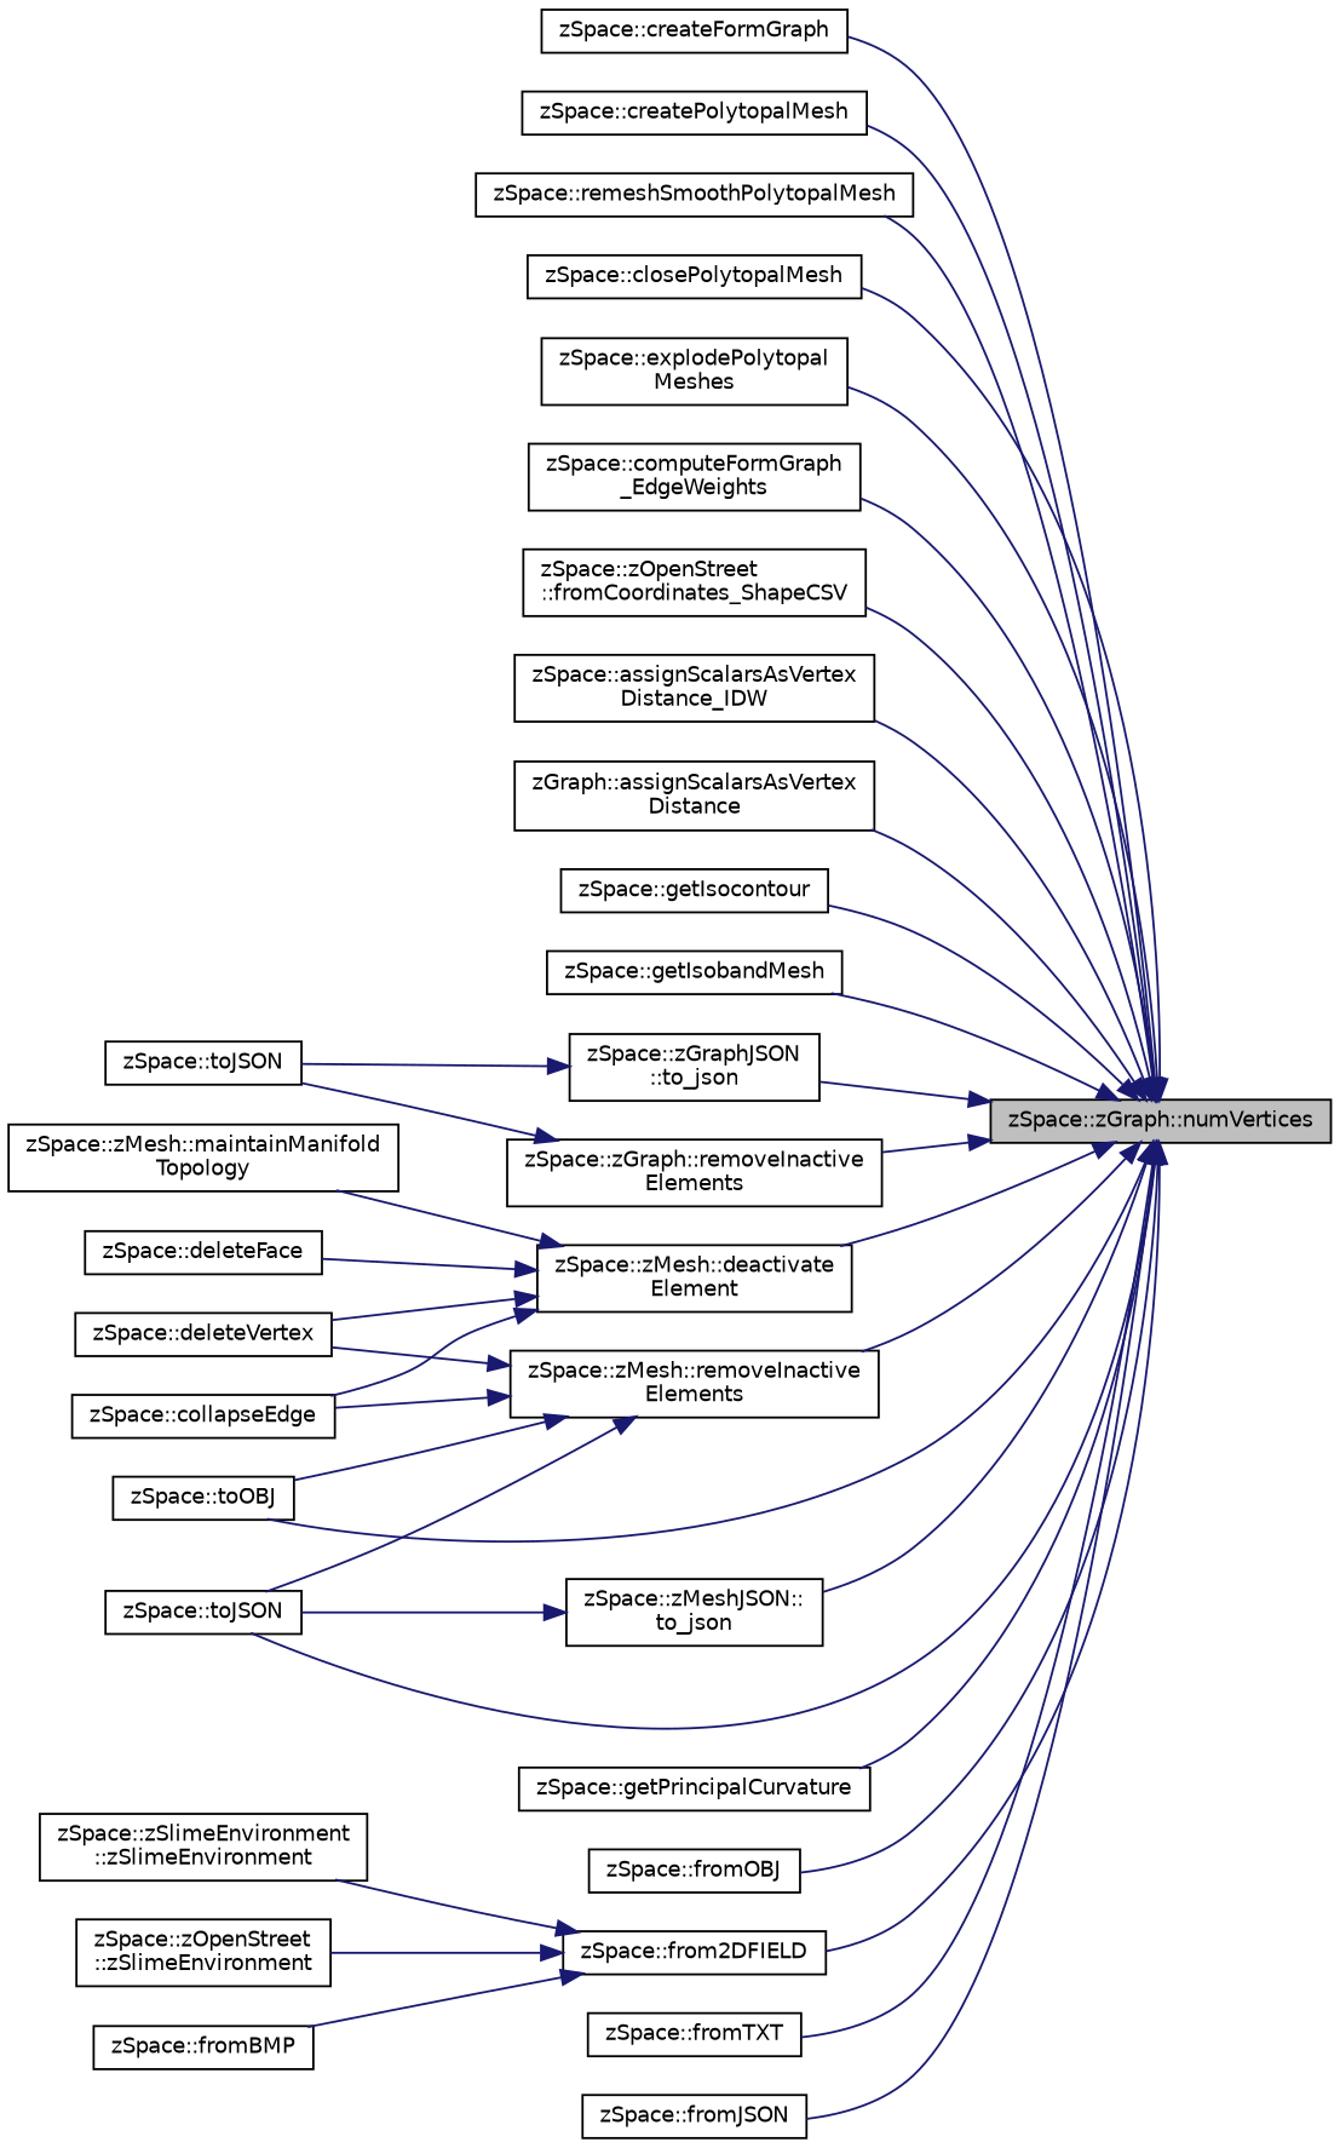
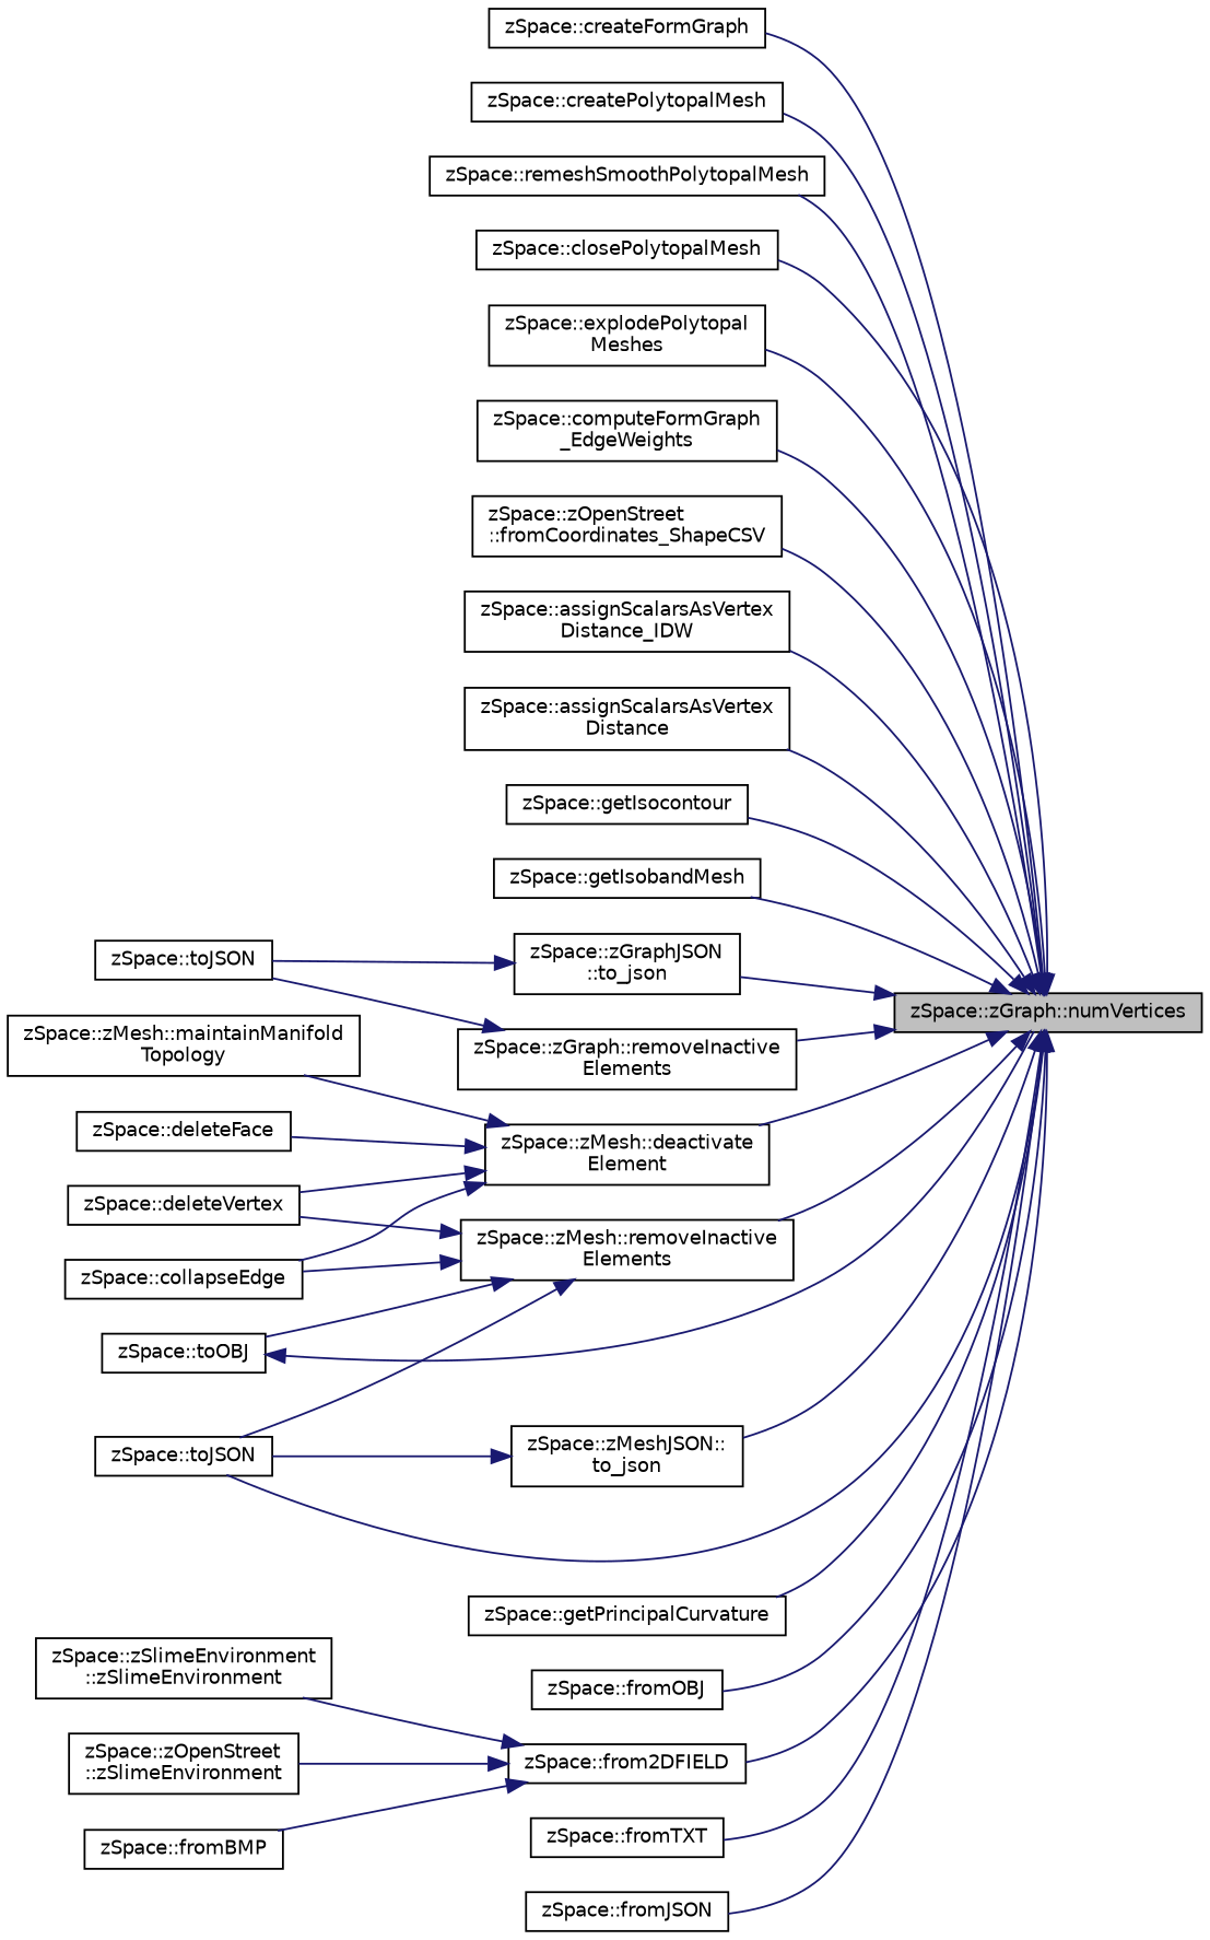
  digraph {
    rankdir=RL
    node [color=black fillcolor=white fontname=Helvetica fontsize=10 shape=record style=filled]
    edge [color=midnightblue dir=back fontname=Helvetica fontsize=10 labelfontname=Helvetica labelfontsize=10 style=solid]
    n1 [fillcolor=grey75 fontcolor=black height=0.2 label="zSpace::zGraph::numVertices" width=0.4]
    n2 [height=0.2 label="zSpace::createFormGraph" width=0.4]
    n3 [height=0.2 label="zSpace::createPolytopalMesh" width=0.4]
    n4 [height=0.2 label="zSpace::remeshSmoothPolytopalMesh" width=0.4]
    n5 [height=0.2 label="zSpace::closePolytopalMesh" width=0.4]
    n6 [height=0.2 label="zSpace::explodePolytopal\lMeshes" width=0.4]
    n7 [height=0.2 label="zSpace::computeFormGraph\l_EdgeWeights" width=0.4]
    n8 [height=0.2 label="zSpace::zOpenStreet\l::fromCoordinates_ShapeCSV" width=0.4]
    n9 [height=0.2 label="zSpace::assignScalarsAsVertex\lDistance_IDW" width=0.4]
-   n10 [height=0.2 label="zGraph::assignScalarsAsVertex\lDistance" width=0.4]
+   n10 [height=0.2 label="zSpace::assignScalarsAsVertex\lDistance" width=0.4]
    n11 [height=0.2 label="zSpace::getIsocontour" width=0.4]
    n12 [height=0.2 label="zSpace::getIsobandMesh" width=0.4]
    n13 [height=0.2 label="zSpace::zGraph::removeInactive\lElements" width=0.4]
    n14 [height=0.2 label="zSpace::zMesh::deactivate\lElement" width=0.4]
    n15 [height=0.2 label="zSpace::zMesh::removeInactive\lElements" width=0.4]
    n16 [height=0.2 label="zSpace::toOBJ" width=0.4]
    n17 [height=0.2 label="zSpace::toJSON" width=0.4]
    n18 [height=0.2 label="zSpace::getPrincipalCurvature" width=0.4]
    n19 [height=0.2 label="zSpace::fromOBJ" width=0.4]
    n20 [height=0.2 label="zSpace::from2DFIELD" width=0.4]
    n21 [height=0.2 label="zSpace::fromTXT" width=0.4]
    n22 [height=0.2 label="zSpace::fromJSON" width=0.4]
    n23 [height=0.2 label="zSpace::zMeshJSON::\lto_json" width=0.4]
    n24 [height=0.2 label="zSpace::zGraphJSON\l::to_json" width=0.4]
    n25 [height=0.2 label="zSpace::toJSON" width=0.4]
    n26 [height=0.2 label="zSpace::zMesh::maintainManifold\lTopology" width=0.4]
    n27 [height=0.2 label="zSpace::deleteVertex" width=0.4]
    n28 [height=0.2 label="zSpace::deleteFace" width=0.4]
    n29 [height=0.2 label="zSpace::collapseEdge" width=0.4]
    n30 [height=0.2 label="zSpace::zSlimeEnvironment\l::zSlimeEnvironment" width=0.4]
    n31 [height=0.2 label="zSpace::zOpenStreet\l::zSlimeEnvironment" width=0.4]
    n32 [height=0.2 label="zSpace::fromBMP" width=0.4]
    n1 -> n2
    n1 -> n3
    n1 -> n4
    n1 -> n5
    n1 -> n6
    n1 -> n7
    n1 -> n8
    n1 -> n9
    n1 -> n10
    n1 -> n11
    n1 -> n12
    n1 -> n13
    n1 -> n14
    n1 -> n15
-   n1 -> n16
+   n16 -> n1
    n1 -> n17
    n1 -> n18
    n1 -> n19
    n1 -> n20
    n1 -> n21
    n1 -> n22
    n1 -> n23
    n1 -> n24
    n13 -> n25
    n14 -> n26
    n14 -> n27
    n14 -> n28
    n14 -> n29
    n15 -> n16
    n15 -> n17
    n15 -> n27
    n15 -> n29
    n20 -> n30
    n20 -> n31
    n20 -> n32
    n23 -> n17
    n24 -> n25
  }
